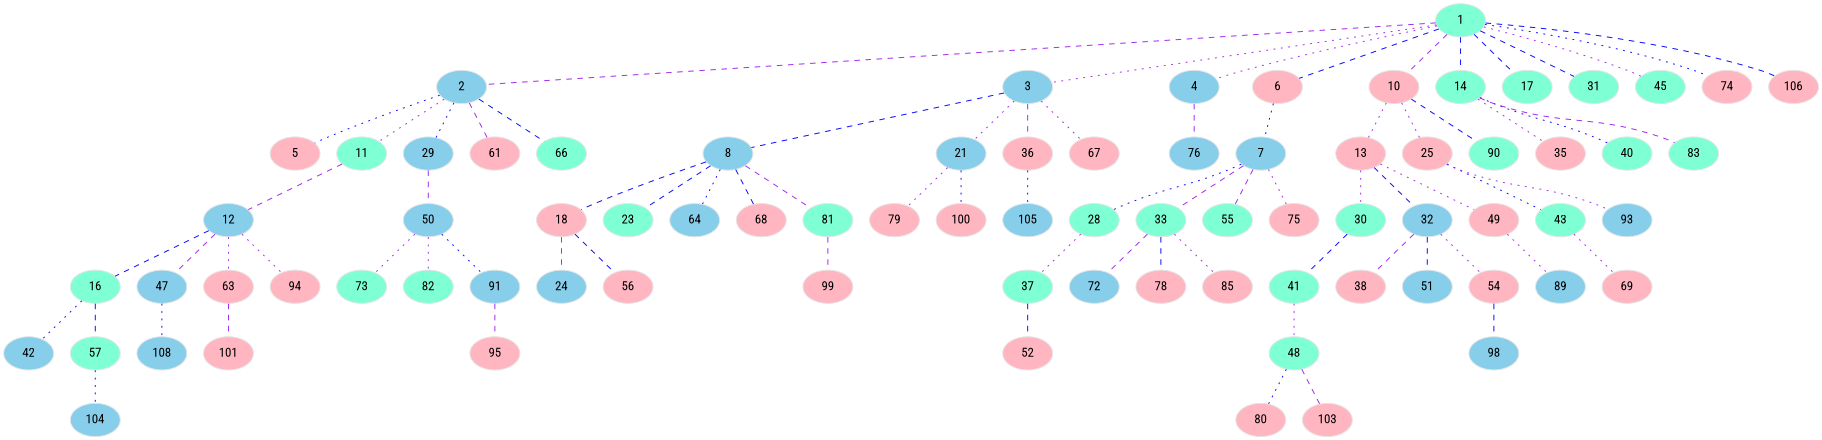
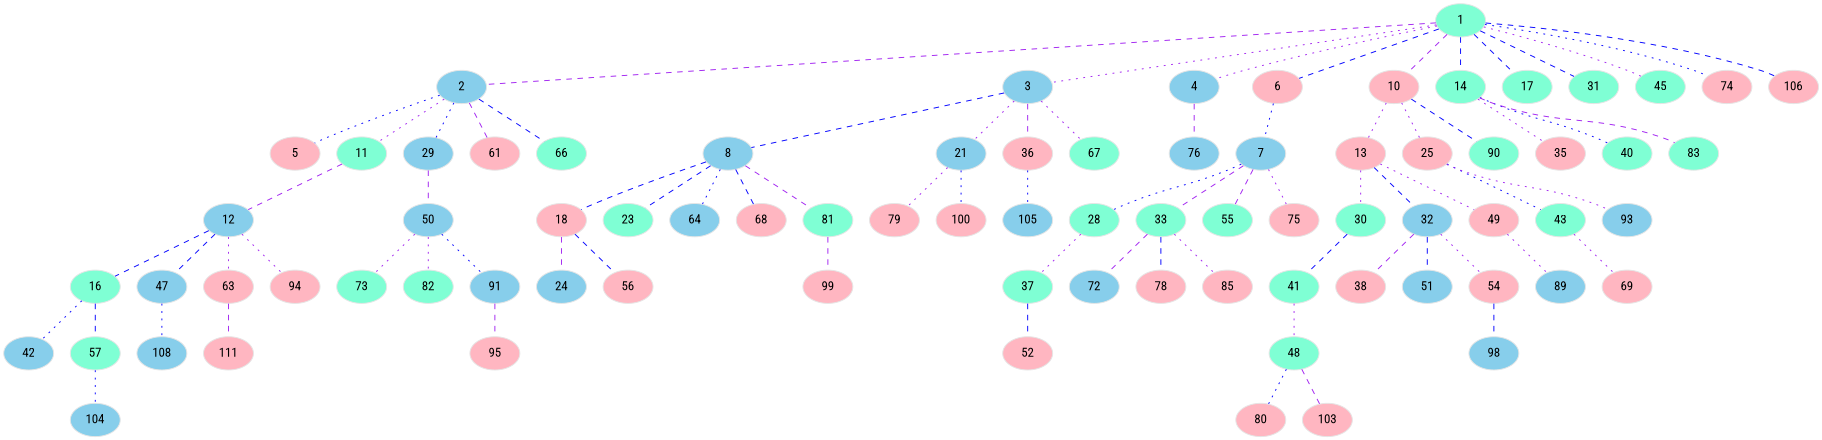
  graph {
    fontname="Roboto Condensed"
    node [color=gray90 fillcolor=lightpink fontname="Roboto Condensed" style=filled]
    edge [color=purple fontname="Roboto Condensed" style=dashed]
    1 [fillcolor=aquamarine super="+9"]
    2 [fillcolor=skyblue super="+22"]
    3 [fillcolor=skyblue super="+46"]
    4 [fillcolor=skyblue]
    6 [super="+19"]
    10 [super="+44"]
    14 [fillcolor=aquamarine super="+65"]
    17 [fillcolor=aquamarine]
    31 [fillcolor=aquamarine super="+70"]
    45 [fillcolor=aquamarine]
    74
    106
    5
    11 [fillcolor=aquamarine super="+27"]
    29 [fillcolor=skyblue]
    61
    66 [fillcolor=aquamarine]
    8 [fillcolor=skyblue super="+20"]
    21 [fillcolor=skyblue super="+62"]
    36
-   67
+   67 [fillcolor=aquamarine]
    76 [fillcolor=skyblue]
    7 [fillcolor=skyblue super="+15"]
    13 [super="+60"]
    25 [super="+26"]
    90 [fillcolor=aquamarine]
    35
    40 [fillcolor=aquamarine super="+88"]
    83 [fillcolor=aquamarine]
    12 [fillcolor=skyblue super="+59"]
    50 [fillcolor=skyblue super="+71"]
    18 [super="+53"]
    23 [fillcolor=aquamarine]
    64 [fillcolor=skyblue]
    68 [super="+77"]
    81 [fillcolor=aquamarine super="+97"]
    79
    100
    105 [fillcolor=skyblue]
    28 [fillcolor=aquamarine super="+39"]
    33 [fillcolor=aquamarine super="+34"]
    55 [fillcolor=aquamarine]
    75
    37 [fillcolor=aquamarine]
    72 [fillcolor=skyblue]
    78 [super="+102"]
    85
    24 [fillcolor=skyblue]
    56
    99
    30 [fillcolor=aquamarine super="+58"]
    32 [fillcolor=skyblue super="+87"]
    49 [super="+92"]
    43 [fillcolor=aquamarine]
    93 [fillcolor=skyblue]
    16 [fillcolor=aquamarine]
    47 [fillcolor=skyblue super="+84"]
    63
    94
    42 [fillcolor=skyblue super="+96"]
    57 [fillcolor=aquamarine super="+86"]
    108 [fillcolor=skyblue]
-   101 [super="+110"]
+   101 [super="+110" label=111]
    41 [fillcolor=aquamarine]
    38
    51 [fillcolor=skyblue]
    54
    89 [fillcolor=skyblue]
    104 [fillcolor=skyblue]
    69
    52 [super="+109"]
    73 [fillcolor=aquamarine]
    82 [fillcolor=aquamarine]
    91 [fillcolor=skyblue]
    48 [fillcolor=aquamarine super="+107"]
    98 [fillcolor=skyblue]
    80
    103
    95
    1 -- 2
    1 -- 3 [style=dotted]
    1 -- 4 [style=dotted]
    1 -- 6 [color=blue]
    1 -- 10
    1 -- 14 [color=blue]
    1 -- 17 [color=blue]
    1 -- 31 [color=blue]
    1 -- 45 [style=dotted]
    1 -- 74 [color=blue style=dotted]
    1 -- 106 [color=blue]
    2 -- 5 [color=blue style=dotted]
    2 -- 11 [style=dotted]
    2 -- 29 [color=blue style=dotted]
    2 -- 61
    2 -- 66 [color=blue]
    3 -- 8 [color=blue]
    3 -- 21 [style=dotted]
    3 -- 36
    3 -- 67 [style=dotted]
    4 -- 76
    6 -- 7 [color=blue style=dotted]
    10 -- 13 [style=dotted]
    10 -- 25 [style=dotted]
    10 -- 90 [color=blue]
    14 -- 35 [style=dotted]
    14 -- 40 [color=blue style=dotted]
    14 -- 83
    11 -- 12
    29 -- 50
    8 -- 18 [color=blue]
    8 -- 23 [color=blue]
    8 -- 64 [color=blue style=dotted]
    8 -- 68 [color=blue]
    8 -- 81
    21 -- 79 [style=dotted]
    21 -- 100 [color=blue style=dotted]
    36 -- 105 [color=blue style=dotted]
    7 -- 28 [color=blue style=dotted]
    7 -- 33
    7 -- 55
    7 -- 75 [style=dotted]
    13 -- 30 [style=dotted]
    13 -- 32 [color=blue]
    13 -- 49 [style=dotted]
    25 -- 43 [color=blue style=dotted]
    25 -- 93 [style=dotted]
    12 -- 16 [color=blue]
-   12 -- 47
+   12 -- 47 [color=blue]
    12 -- 63 [style=dotted]
    12 -- 94 [style=dotted]
    50 -- 73 [style=dotted]
    50 -- 82 [style=dotted]
    50 -- 91 [color=blue style=dotted]
    18 -- 24
    18 -- 56 [color=blue]
    81 -- 99
    28 -- 37 [style=dotted]
    33 -- 72
    33 -- 78 [color=blue]
    33 -- 85 [style=dotted]
    37 -- 52 [color=blue]
    30 -- 41 [color=blue]
    32 -- 38
    32 -- 51 [color=blue]
    32 -- 54 [style=dotted]
    49 -- 89 [style=dotted]
    43 -- 69 [style=dotted]
    16 -- 42 [color=blue style=dotted]
    16 -- 57 [color=blue]
    47 -- 108 [color=blue style=dotted]
    63 -- 101
    57 -- 104 [color=blue style=dotted]
    41 -- 48 [style=dotted]
    54 -- 98 [color=blue]
    91 -- 95
    48 -- 80 [color=blue style=dotted]
    48 -- 103
  }
